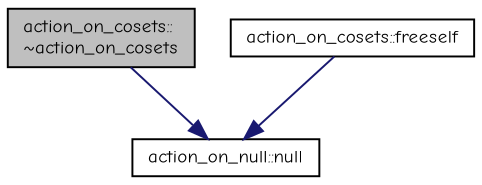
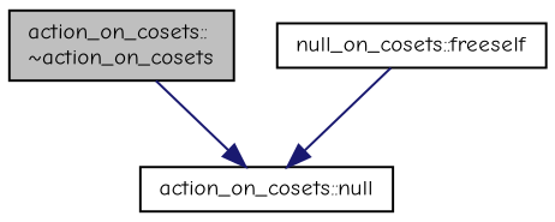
  digraph {
    fontname="Comic Neue"
    rankdir=TB
    node [color=black fillcolor=white fontname="Comic Neue" fontsize=10 shape=record style=filled]
    edge [color=midnightblue fontname="Comic Neue" fontsize=10 labelfontname=Helvetica labelfontsize=10 style=solid]
    n1 [fillcolor=grey75 fontcolor=black height=0.2 label="action_on_cosets::\l~action_on_cosets" width=0.4]
-   n2 [height=0.2 label="action_on_null::null" width=0.4]
-   n3 [height=0.2 label="action_on_cosets::freeself" width=0.4]
+   n2 [height=0.2 label="action_on_cosets::null" width=0.4]
+   n3 [height=0.2 label="null_on_cosets::freeself" width=0.4]
    n1 -> n2
    n3 -> n2
  }
